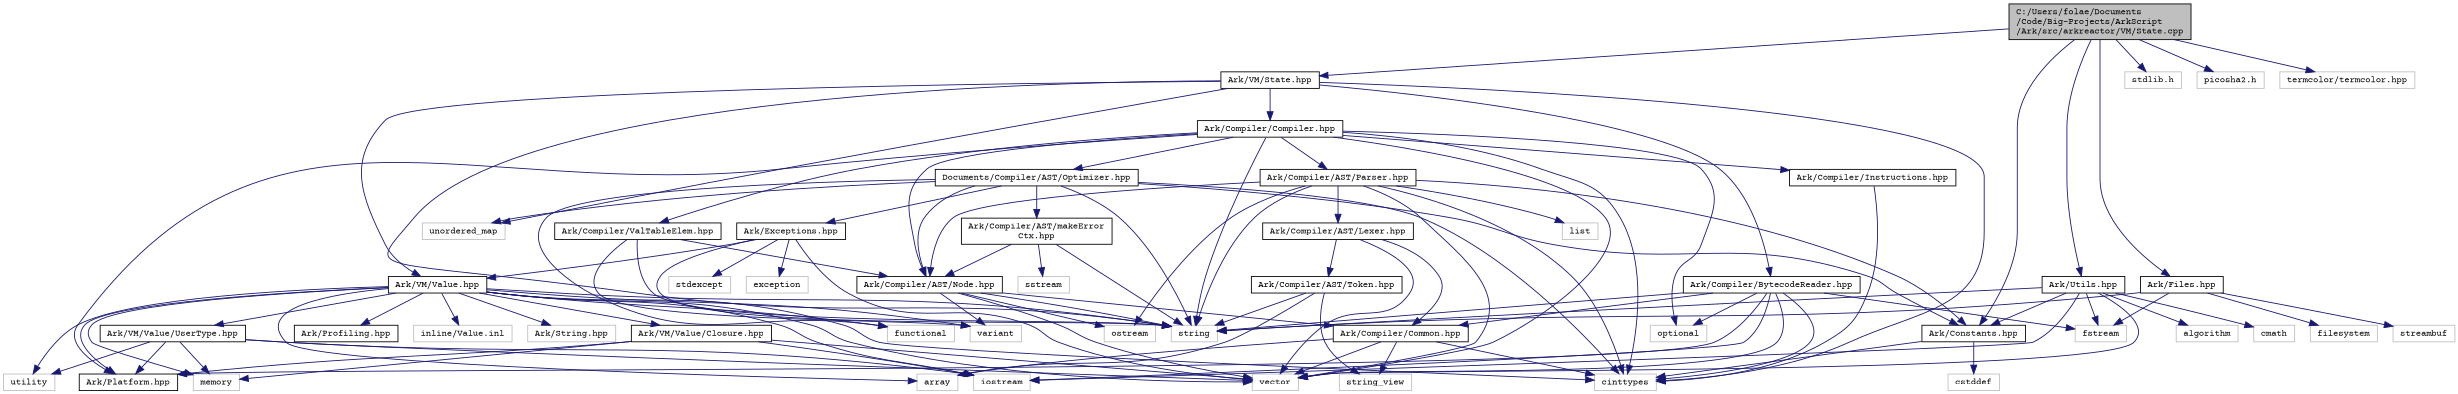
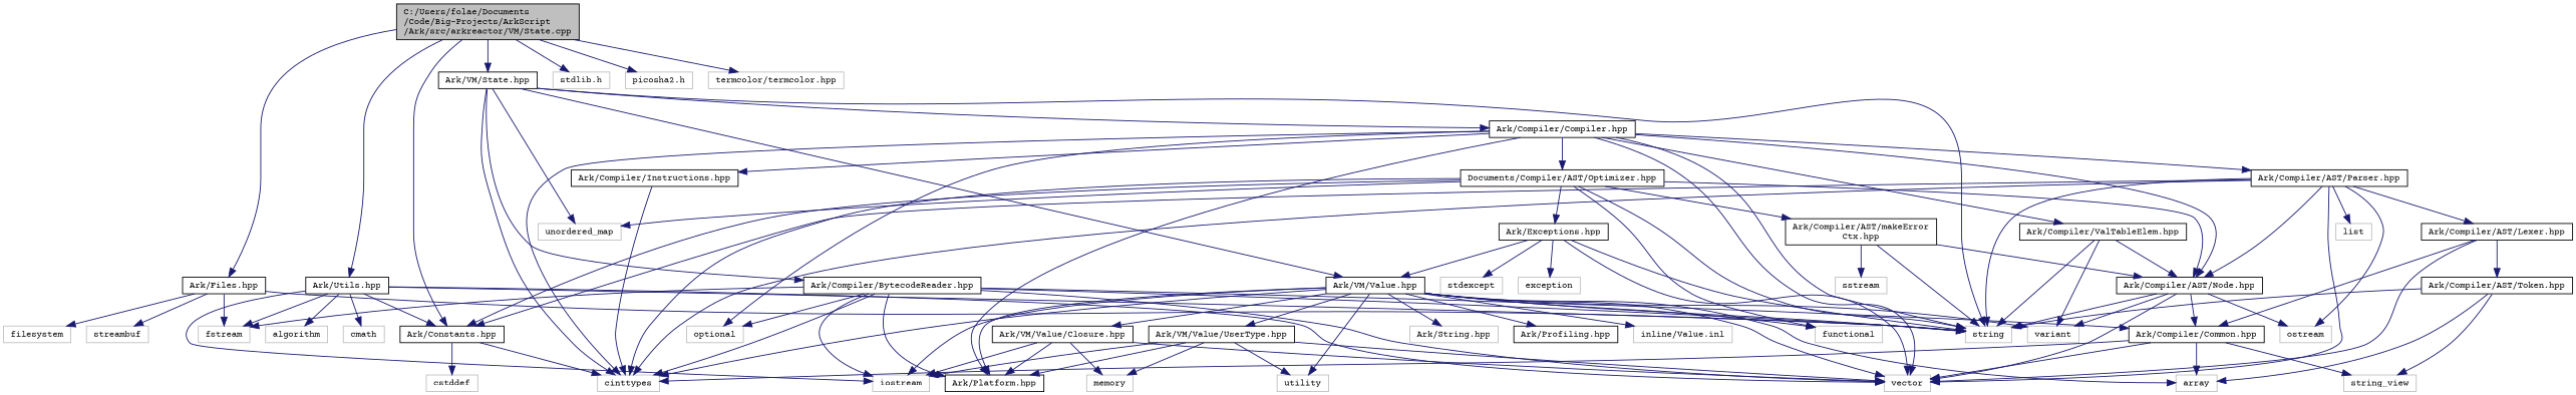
  digraph {
    fontname="Courier Prime"
    node [color=grey75 fillcolor=white fontname="Courier Prime" fontsize=10 shape=record style=filled]
    edge [color=midnightblue fontname="Courier Prime" fontsize=10 labelfontname=Helvetica labelfontsize=10 style=solid]
    n1 [color=black fillcolor=grey75 fontcolor=black height=0.2 label="C:/Users/folae/Documents\l/Code/Big-Projects/ArkScript\l/Ark/src/arkreactor/VM/State.cpp" width=0.4]
    n2 [color=black height=0.2 label="Ark/VM/State.hpp" width=0.4]
    n3 [color=black height=0.2 label="Ark/Constants.hpp" width=0.4]
    n4 [color=black height=0.2 label="Ark/Files.hpp" width=0.4]
    n5 [color=black height=0.2 label="Ark/Utils.hpp" width=0.4]
    n6 [height=0.2 label="stdlib.h" width=0.4]
    n7 [height=0.2 label="picosha2.h" width=0.4]
    n8 [height=0.2 label="termcolor/termcolor.hpp" width=0.4]
    n9 [height=0.2 label=string width=0.4]
    n10 [height=0.2 label=cinttypes width=0.4]
    n11 [height=0.2 label=unordered_map width=0.4]
    n12 [color=black height=0.2 label="Ark/VM/Value.hpp" width=0.4]
    n13 [color=black height=0.2 label="Ark/Compiler/BytecodeReader.hpp" width=0.4]
    n14 [color=black height=0.2 label="Ark/Compiler/Compiler.hpp" width=0.4]
    n15 [height=0.2 label=cstddef width=0.4]
    n16 [height=0.2 label=fstream width=0.4]
    n17 [height=0.2 label=streambuf width=0.4]
    n18 [height=0.2 label=filesystem width=0.4]
    n19 [height=0.2 label=vector width=0.4]
    n20 [height=0.2 label=iostream width=0.4]
    n21 [height=0.2 label=algorithm width=0.4]
    n22 [height=0.2 label=cmath width=0.4]
    n23 [height=0.2 label=variant width=0.4]
    n24 [height=0.2 label=memory width=0.4]
    n25 [height=0.2 label=functional width=0.4]
    n26 [height=0.2 label=utility width=0.4]
    n27 [height=0.2 label="Ark/String.hpp" width=0.4]
    n28 [height=0.2 label=array width=0.4]
    n29 [color=black height=0.2 label="Ark/VM/Value/Closure.hpp" width=0.4]
    n30 [color=black height=0.2 label="Ark/Platform.hpp" width=0.4]
    n31 [color=black height=0.2 label="Ark/VM/Value/UserType.hpp" width=0.4]
    n32 [color=black height=0.2 label="Ark/Profiling.hpp" width=0.4]
    n33 [height=0.2 label="inline/Value.inl" width=0.4]
    n34 [height=0.2 label=optional width=0.4]
    n35 [color=black height=0.2 label="Ark/Compiler/Common.hpp" width=0.4]
    n36 [color=black height=0.2 label="Ark/Compiler/Instructions.hpp" width=0.4]
    n37 [color=black height=0.2 label="Ark/Compiler/AST/Node.hpp" width=0.4]
    n38 [color=black height=0.2 label="Ark/Compiler/AST/Parser.hpp" width=0.4]
    n39 [color=black height=0.2 label="Documents/Compiler/AST/Optimizer.hpp" width=0.4]
    n40 [color=black height=0.2 label="Ark/Compiler/ValTableElem.hpp" width=0.4]
    n41 [height=0.2 label=string_view width=0.4]
    n42 [height=0.2 label=ostream width=0.4]
    n43 [height=0.2 label=list width=0.4]
    n44 [color=black height=0.2 label="Ark/Compiler/AST/Lexer.hpp" width=0.4]
    n45 [color=black height=0.2 label="Ark/Exceptions.hpp" width=0.4]
    n46 [color=black height=0.2 label="Ark/Compiler/AST/makeError\lCtx.hpp" width=0.4]
    n47 [color=black height=0.2 label="Ark/Compiler/AST/Token.hpp" width=0.4]
    n48 [height=0.2 label=exception width=0.4]
    n49 [height=0.2 label=stdexcept width=0.4]
    n50 [height=0.2 label=sstream width=0.4]
    n1 -> n2
    n1 -> n3
    n1 -> n4
    n1 -> n5
    n1 -> n6
    n1 -> n7
    n1 -> n8
    n2 -> n9
    n2 -> n10
    n2 -> n11
    n2 -> n12
    n2 -> n13
    n2 -> n14
    n3 -> n10
    n3 -> n15
    n4 -> n9
    n4 -> n16
    n4 -> n17
    n4 -> n18
    n5 -> n3
    n5 -> n9
    n5 -> n16
    n5 -> n19
    n5 -> n20
    n5 -> n21
    n5 -> n22
    n12 -> n9
    n12 -> n10
    n12 -> n19
    n12 -> n20
    n12 -> n23
-   n12 -> n24
    n12 -> n25
    n12 -> n26
    n12 -> n27
    n12 -> n28
    n12 -> n29
    n12 -> n30
    n12 -> n31
    n12 -> n32
    n12 -> n33
    n13 -> n9
    n13 -> n10
    n13 -> n16
    n13 -> n19
    n13 -> n20
    n13 -> n30
    n13 -> n34
    n13 -> n35
    n14 -> n9
    n14 -> n10
    n14 -> n19
    n14 -> n30
    n14 -> n34
    n14 -> n36
    n14 -> n37
    n14 -> n38
    n14 -> n39
    n14 -> n40
    n29 -> n19
    n29 -> n20
    n29 -> n24
    n29 -> n30
    n31 -> n19
    n31 -> n20
    n31 -> n24
    n31 -> n26
    n31 -> n30
    n35 -> n10
    n35 -> n19
    n35 -> n28
    n35 -> n41
    n36 -> n10
    n37 -> n9
    n37 -> n19
    n37 -> n23
    n37 -> n35
    n37 -> n42
    n38 -> n3
    n38 -> n9
    n38 -> n10
    n38 -> n19
    n38 -> n37
    n38 -> n42
    n38 -> n43
    n38 -> n44
    n39 -> n3
    n39 -> n9
    n39 -> n10
    n39 -> n11
    n39 -> n25
    n39 -> n37
    n39 -> n45
    n39 -> n46
    n40 -> n9
    n40 -> n23
    n40 -> n37
    n44 -> n19
    n44 -> n35
    n44 -> n47
    n45 -> n9
    n45 -> n12
    n45 -> n19
    n45 -> n48
    n45 -> n49
    n46 -> n9
    n46 -> n37
    n46 -> n50
    n47 -> n9
    n47 -> n28
    n47 -> n41
  }
